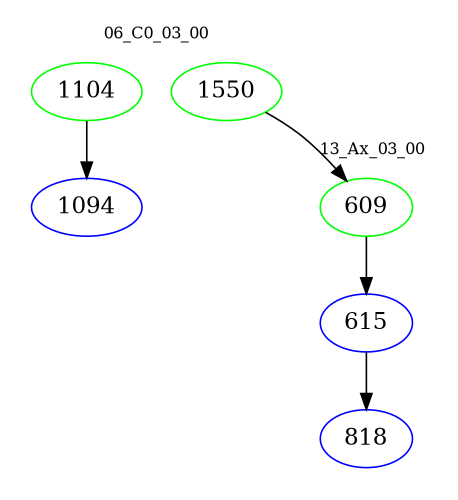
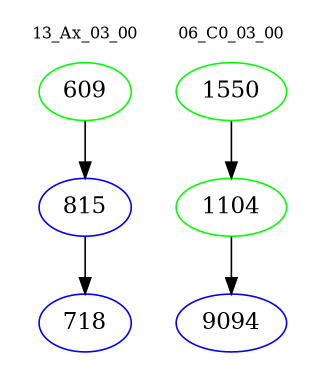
  digraph {
    node [color=green]
    edge [color=black]
    n1 [label=609]
-   n2 [color=blue label=615]
-   n3 [color=blue label=818]
+   n2 [color=blue label=815]
+   n3 [color=blue label=718]
    n4 [label=1550]
    n5 [label=1104]
-   n6 [color=blue label=1094]
+   n6 [color=blue label=9094]
    subgraph cluster_1 {
      color=white
      fontsize=10
      label="13_Ax_03_00"
      n1
      n2
      n3
    }
    subgraph cluster_2 {
      color=white
      fontsize=10
      label="06_C0_03_00"
      n4
      n5
      n6
    }
    n1 -> n2
    n2 -> n3
-   n4 -> n1
+   n4 -> n5
    n5 -> n6
  }
